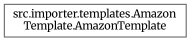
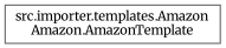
  digraph {
    rankdir=LR
    fontname=Merriweather
-   n1 [color=grey40 fillcolor=white fontname=Merriweather fontsize=10 height=0.2 label="src.importer.templates.Amazon\lTemplate.AmazonTemplate" shape=box style=filled width=0.4]
+   n1 [color=grey40 fillcolor=white fontname=Merriweather fontsize=10 height=0.2 label="src.importer.templates.Amazon\lAmazon.AmazonTemplate" shape=box style=filled width=0.4]
  }
